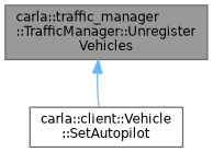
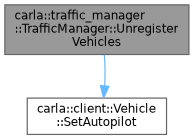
  digraph {
    rankdir=TB
    node [fontname=Helvetica fontsize=10 shape=box style=filled]
    n1 [color=gray40 fillcolor=grey60 fontcolor=black height=0.2 label="carla::traffic_manager\l::TrafficManager::Unregister\lVehicles" width=0.4]
    n2 [color=grey40 fillcolor=white height=0.2 label="carla::client::Vehicle\l::SetAutopilot" width=0.4]
-   n1 -> n2 [color=steelblue1 dir=back fontname=Helvetica fontsize=10 labelfontname=Helvetica labelfontsize=10 style=solid]
+   n2 -> n1 [color=steelblue1 dir=back fontname=Helvetica fontsize=10 labelfontname=Helvetica labelfontsize=10 style=solid]
  }
